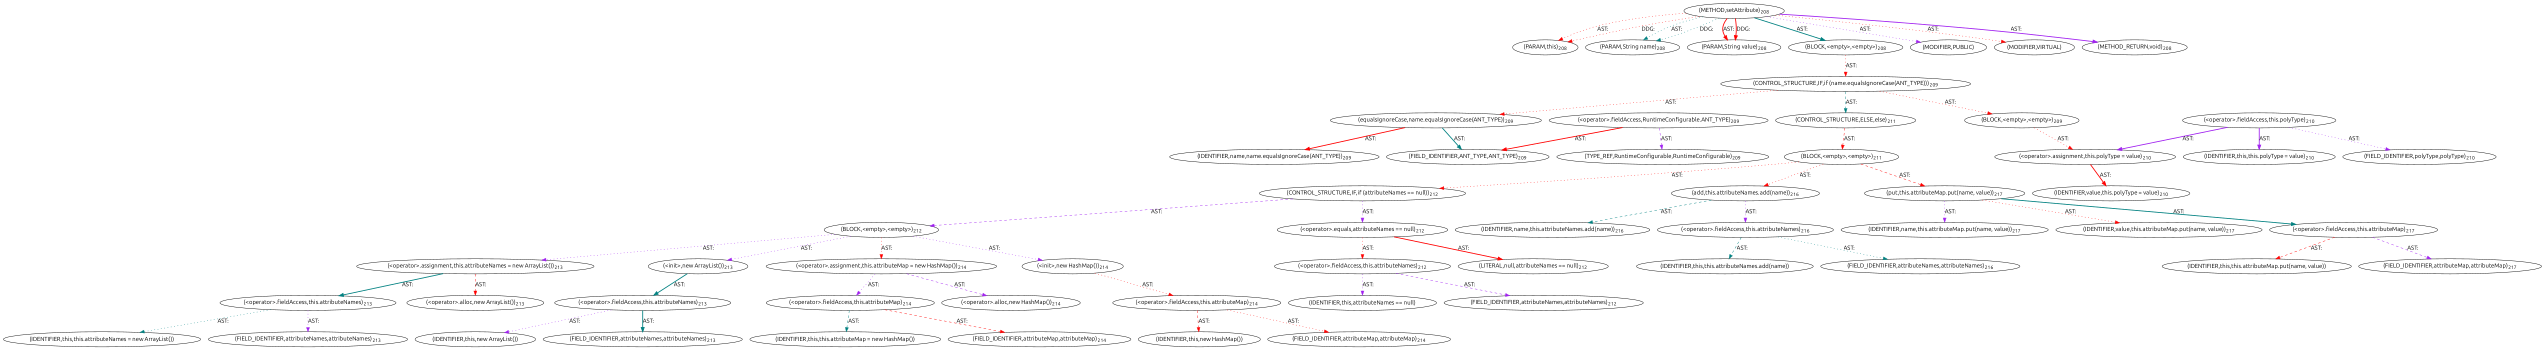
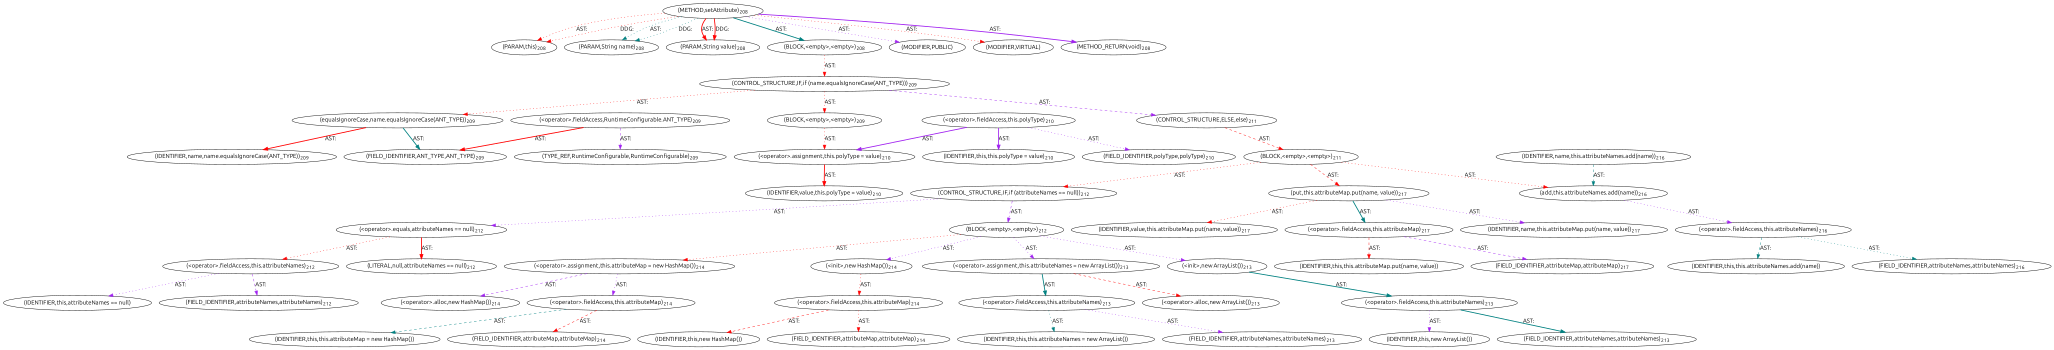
  digraph {
    fontname=Ubuntu
    node [fontname=Ubuntu]
    edge [color=red fontname=Ubuntu style=dotted]
    n1 [label=<(METHOD,setAttribute)<SUB>208</SUB>>]
    n2 [label=<(PARAM,this)<SUB>208</SUB>>]
    n3 [label=<(PARAM,String name)<SUB>208</SUB>>]
    n4 [label=<(PARAM,String value)<SUB>208</SUB>>]
    n5 [label=<(BLOCK,&lt;empty&gt;,&lt;empty&gt;)<SUB>208</SUB>>]
    n6 [label=<(MODIFIER,PUBLIC)>]
    n7 [label=<(MODIFIER,VIRTUAL)>]
    n8 [label=<(METHOD_RETURN,void)<SUB>208</SUB>>]
    n9 [label=<(CONTROL_STRUCTURE,IF,if (name.equalsIgnoreCase(ANT_TYPE)))<SUB>209</SUB>>]
    n10 [label=<(equalsIgnoreCase,name.equalsIgnoreCase(ANT_TYPE))<SUB>209</SUB>>]
    n11 [label=<(BLOCK,&lt;empty&gt;,&lt;empty&gt;)<SUB>209</SUB>>]
    n12 [label=<(CONTROL_STRUCTURE,ELSE,else)<SUB>211</SUB>>]
    n13 [label=<(IDENTIFIER,name,name.equalsIgnoreCase(ANT_TYPE))<SUB>209</SUB>>]
    n14 [label=<(FIELD_IDENTIFIER,ANT_TYPE,ANT_TYPE)<SUB>209</SUB>>]
    n15 [label=<(&lt;operator&gt;.assignment,this.polyType = value)<SUB>210</SUB>>]
    n16 [label=<(BLOCK,&lt;empty&gt;,&lt;empty&gt;)<SUB>211</SUB>>]
    n17 [label=<(&lt;operator&gt;.fieldAccess,RuntimeConfigurable.ANT_TYPE)<SUB>209</SUB>>]
    n18 [label=<(TYPE_REF,RuntimeConfigurable,RuntimeConfigurable)<SUB>209</SUB>>]
    n19 [label=<(IDENTIFIER,value,this.polyType = value)<SUB>210</SUB>>]
    n20 [label=<(&lt;operator&gt;.fieldAccess,this.polyType)<SUB>210</SUB>>]
    n21 [label=<(IDENTIFIER,this,this.polyType = value)<SUB>210</SUB>>]
    n22 [label=<(FIELD_IDENTIFIER,polyType,polyType)<SUB>210</SUB>>]
    n23 [label=<(CONTROL_STRUCTURE,IF,if (attributeNames == null))<SUB>212</SUB>>]
    n24 [label=<(add,this.attributeNames.add(name))<SUB>216</SUB>>]
    n25 [label=<(put,this.attributeMap.put(name, value))<SUB>217</SUB>>]
    n26 [label=<(&lt;operator&gt;.equals,attributeNames == null)<SUB>212</SUB>>]
    n27 [label=<(BLOCK,&lt;empty&gt;,&lt;empty&gt;)<SUB>212</SUB>>]
    n28 [label=<(&lt;operator&gt;.fieldAccess,this.attributeNames)<SUB>216</SUB>>]
    n29 [label=<(IDENTIFIER,name,this.attributeNames.add(name))<SUB>216</SUB>>]
    n30 [label=<(&lt;operator&gt;.fieldAccess,this.attributeMap)<SUB>217</SUB>>]
    n31 [label=<(IDENTIFIER,name,this.attributeMap.put(name, value))<SUB>217</SUB>>]
    n32 [label=<(IDENTIFIER,value,this.attributeMap.put(name, value))<SUB>217</SUB>>]
    n33 [label=<(&lt;operator&gt;.fieldAccess,this.attributeNames)<SUB>212</SUB>>]
    n34 [label=<(LITERAL,null,attributeNames == null)<SUB>212</SUB>>]
    n35 [label=<(&lt;operator&gt;.assignment,this.attributeNames = new ArrayList())<SUB>213</SUB>>]
    n36 [label=<(&lt;init&gt;,new ArrayList())<SUB>213</SUB>>]
    n37 [label=<(&lt;operator&gt;.assignment,this.attributeMap = new HashMap())<SUB>214</SUB>>]
    n38 [label=<(&lt;init&gt;,new HashMap())<SUB>214</SUB>>]
    n39 [label=<(IDENTIFIER,this,attributeNames == null)>]
    n40 [label=<(FIELD_IDENTIFIER,attributeNames,attributeNames)<SUB>212</SUB>>]
    n41 [label=<(&lt;operator&gt;.fieldAccess,this.attributeNames)<SUB>213</SUB>>]
    n42 [label=<(&lt;operator&gt;.alloc,new ArrayList())<SUB>213</SUB>>]
    n43 [label=<(&lt;operator&gt;.fieldAccess,this.attributeNames)<SUB>213</SUB>>]
    n44 [label=<(&lt;operator&gt;.fieldAccess,this.attributeMap)<SUB>214</SUB>>]
    n45 [label=<(&lt;operator&gt;.alloc,new HashMap())<SUB>214</SUB>>]
    n46 [label=<(&lt;operator&gt;.fieldAccess,this.attributeMap)<SUB>214</SUB>>]
    n47 [label=<(IDENTIFIER,this,this.attributeNames = new ArrayList())>]
    n48 [label=<(FIELD_IDENTIFIER,attributeNames,attributeNames)<SUB>213</SUB>>]
    n49 [label=<(IDENTIFIER,this,new ArrayList())>]
    n50 [label=<(FIELD_IDENTIFIER,attributeNames,attributeNames)<SUB>213</SUB>>]
    n51 [label=<(IDENTIFIER,this,this.attributeMap = new HashMap())>]
    n52 [label=<(FIELD_IDENTIFIER,attributeMap,attributeMap)<SUB>214</SUB>>]
    n53 [label=<(IDENTIFIER,this,new HashMap())>]
    n54 [label=<(FIELD_IDENTIFIER,attributeMap,attributeMap)<SUB>214</SUB>>]
    n55 [label=<(IDENTIFIER,this,this.attributeNames.add(name))>]
    n56 [label=<(FIELD_IDENTIFIER,attributeNames,attributeNames)<SUB>216</SUB>>]
    n57 [label=<(IDENTIFIER,this,this.attributeMap.put(name, value))>]
    n58 [label=<(FIELD_IDENTIFIER,attributeMap,attributeMap)<SUB>217</SUB>>]
    n1 -> n2 [label="AST: "]
    n1 -> n2 [label="DDG: "]
    n1 -> n3 [color=teal label="AST: "]
    n1 -> n3 [color=teal label="DDG: "]
    n1 -> n4 [label="AST: " style=bold]
    n1 -> n4 [label="DDG: " style=bold]
    n1 -> n5 [color=teal label="AST: " style=bold]
    n1 -> n6 [color=purple label="AST: "]
    n1 -> n7 [label="AST: "]
    n1 -> n8 [color=purple label="AST: " style=bold]
    n5 -> n9 [label="AST: "]
    n9 -> n10 [label="AST: "]
    n9 -> n11 [label="AST: "]
-   n9 -> n12 [color=teal label="AST: " style=dashed]
+   n9 -> n12 [color=purple label="AST: " style=dashed]
    n10 -> n13 [label="AST: " style=bold]
    n10 -> n14 [color=teal label="AST: " style=bold]
    n11 -> n15 [label="AST: "]
    n12 -> n16 [label="AST: " style=dashed]
    n15 -> n19 [label="AST: " style=bold]
    n16 -> n23 [label="AST: "]
    n16 -> n24 [label="AST: "]
    n16 -> n25 [label="AST: " style=dashed]
    n17 -> n14 [label="AST: " style=bold]
    n17 -> n18 [color=purple label="AST: " style=dashed]
    n20 -> n15 [color=purple label="AST: " style=bold]
    n20 -> n21 [color=purple label="AST: " style=bold]
    n20 -> n22 [color=purple label="AST: "]
    n23 -> n26 [color=purple label="AST: "]
    n23 -> n27 [color=purple label="AST: " style=dashed]
    n24 -> n28 [color=purple label="AST: "]
-   n24 -> n29 [color=teal label="AST: " style=dashed]
+   n29 -> n24 [color=teal label="AST: " style=dashed]
    n25 -> n30 [color=teal label="AST: " style=bold]
    n25 -> n31 [color=purple label="AST: "]
    n25 -> n32 [label="AST: "]
    n26 -> n33 [label="AST: "]
    n26 -> n34 [label="AST: " style=bold]
    n27 -> n35 [color=purple label="AST: "]
    n27 -> n36 [color=purple label="AST: "]
    n27 -> n37 [label="AST: "]
    n27 -> n38 [color=purple label="AST: "]
    n28 -> n55 [color=teal label="AST: " style=dashed]
    n28 -> n56 [color=teal label="AST: "]
    n30 -> n57 [label="AST: " style=dashed]
    n30 -> n58 [color=purple label="AST: " style=dashed]
    n33 -> n39 [color=purple label="AST: "]
    n33 -> n40 [color=purple label="AST: " style=dashed]
    n35 -> n41 [color=teal label="AST: " style=bold]
    n35 -> n42 [label="AST: " style=dashed]
    n36 -> n43 [color=teal label="AST: " style=bold]
    n37 -> n44 [color=purple label="AST: "]
    n37 -> n45 [color=purple label="AST: " style=dashed]
    n38 -> n46 [label="AST: "]
    n41 -> n47 [color=teal label="AST: "]
    n41 -> n48 [color=purple label="AST: "]
    n43 -> n49 [color=purple label="AST: "]
    n43 -> n50 [color=teal label="AST: " style=bold]
    n44 -> n51 [color=teal label="AST: " style=dashed]
    n44 -> n52 [label="AST: " style=dashed]
    n46 -> n53 [label="AST: " style=dashed]
    n46 -> n54 [label="AST: "]
  }
